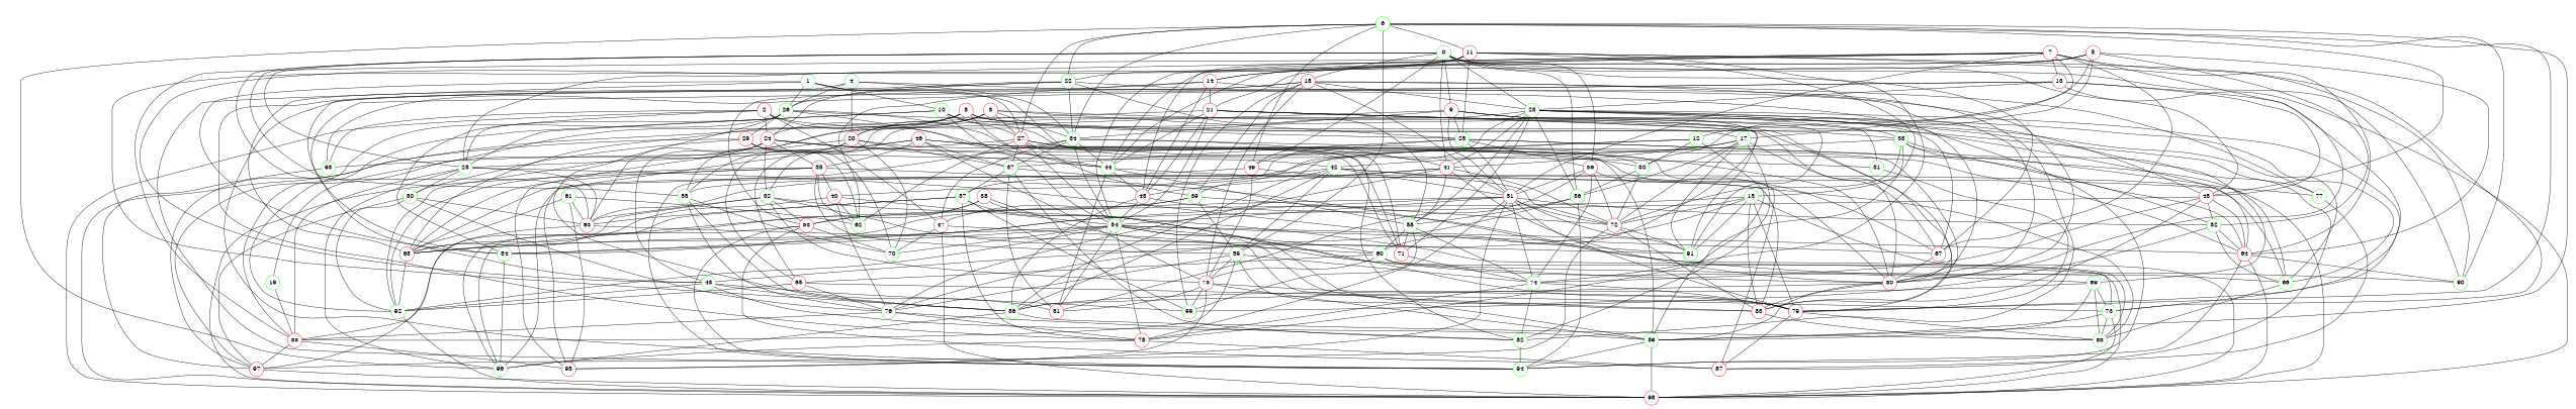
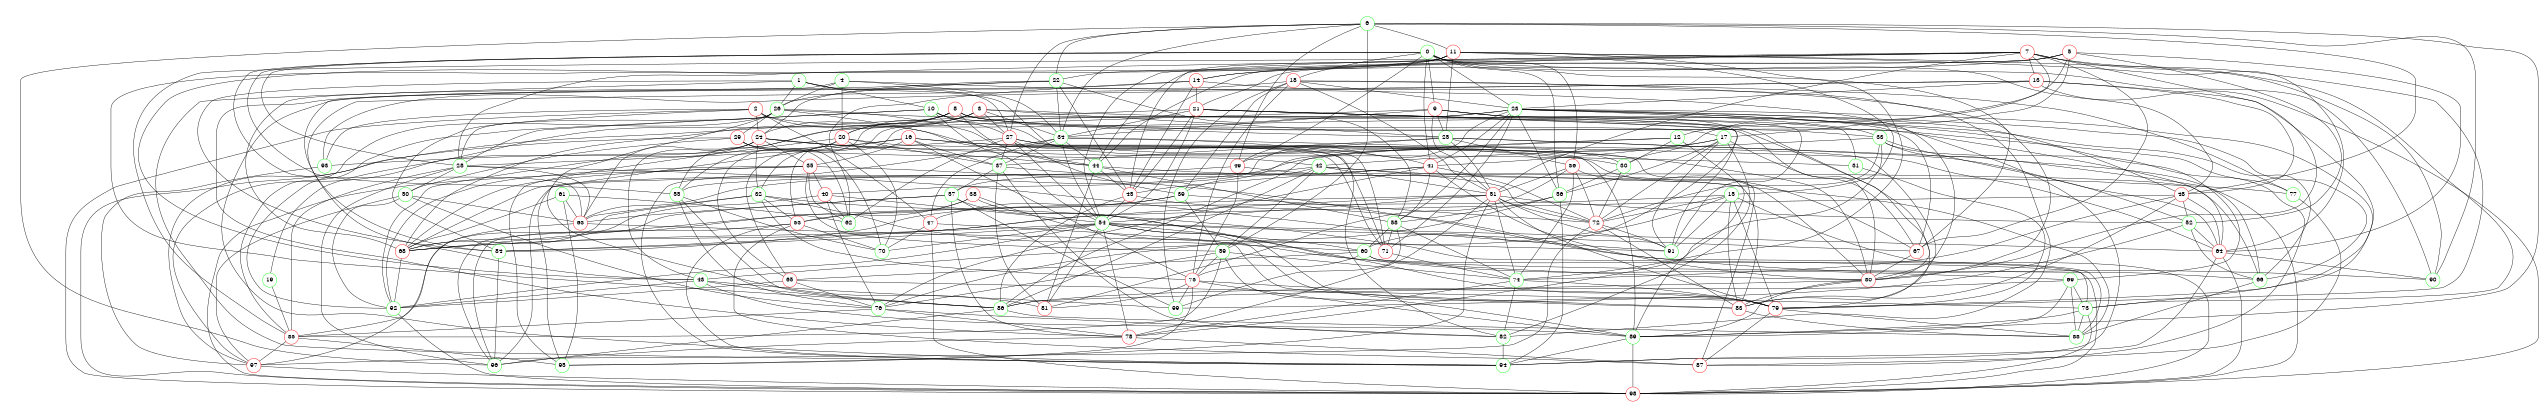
  graph {
    node [color=green fillcolor=white fixedsize=true shape=circle style=filled]
    67 [color=red]
    0
    36 [color=red]
    90
    9 [color=red]
    63 [color=red]
    41 [color=red]
    49 [color=red]
    55
    48 [color=red]
    18 [color=red]
    23
    56
    28
    80 [color=red]
    81 [color=red]
    51 [color=red]
    72 [color=red]
    74
    91
    60
    34
    25
    43
    31
    97 [color=red]
    96
    76
    58
    45 [color=red]
    66
    75 [color=red]
    86
    70
    83 [color=red]
    68 [color=red]
    52
    64 [color=red]
    94
    99
    53 [color=red]
    77
    39
    73
    71 [color=red]
    32
    33
    40 [color=red]
    85 [color=red]
    50
    89
    88
    98 [color=red]
    78 [color=red]
    79 [color=red]
    84
    54
-   95 [color=red]
+   95
    82
    92
    87 [color=red]
    65 [color=red]
    37
    44
    47 [color=red]
    57
    69
    59
    42
    62
    1
    10
    27 [color=red]
    26
    30
    29 [color=red]
    2 [color=red]
    24 [color=red]
    93
    35 [color=red]
    3 [color=red]
    20 [color=red]
    4
    5 [color=red]
    21 [color=red]
    12
    14 [color=red]
    6
    22
    11 [color=red]
    15
    7 [color=red]
    17
    13 [color=red]
    8 [color=red]
    19
-   16 [color=red label=46]
+   16 [color=red]
    38 [color=red]
    61
    67 -- 80
    0 -- 67
    0 -- 36
    0 -- 90
    0 -- 9
    0 -- 63
    0 -- 41
    0 -- 49
    0 -- 55
    0 -- 48
    0 -- 18
    0 -- 23
    0 -- 56
    0 -- 28
    36 -- 80
    36 -- 81
    36 -- 51
    36 -- 72
    36 -- 74
    9 -- 51
    9 -- 91
    9 -- 60
    9 -- 34
    9 -- 25
    9 -- 43
    9 -- 31
    63 -- 91
    63 -- 97
    41 -- 80
    41 -- 72
    41 -- 96
    41 -- 76
    41 -- 58
    41 -- 45
    49 -- 55
    49 -- 66
    49 -- 75
    55 -- 76
    55 -- 86
    55 -- 70
    48 -- 74
    48 -- 83
    48 -- 68
    48 -- 52
    48 -- 64
    18 -- 23
    18 -- 80
    18 -- 51
    18 -- 75
    18 -- 94
    18 -- 99
-   18 -- 53
+   23 -- 53
    18 -- 77
    18 -- 39
    23 -- 67
    23 -- 41
    23 -- 48
    23 -- 56
    23 -- 58
    23 -- 66
    23 -- 94
    23 -- 73
    23 -- 71
    23 -- 32
    23 -- 33
    23 -- 40
    56 -- 76
    56 -- 58
    56 -- 94
    28 -- 63
    28 -- 91
    28 -- 96
    28 -- 85
    28 -- 50
    80 -- 86
    80 -- 83
    80 -- 89
    51 -- 72
    51 -- 74
    51 -- 91
    51 -- 68
    51 -- 52
    51 -- 78
    51 -- 79
    51 -- 84
    51 -- 54
    51 -- 95
    72 -- 91
    72 -- 97
    72 -- 83
    74 -- 78
    74 -- 79
    74 -- 82
    60 -- 66
    60 -- 75
    60 -- 98
    60 -- 65
    34 -- 41
    34 -- 64
    34 -- 94
    34 -- 54
    34 -- 37
    34 -- 44
    34 -- 47
    25 -- 36
    25 -- 49
    25 -- 51
    25 -- 64
    25 -- 98
    25 -- 37
    43 -- 86
    43 -- 99
    43 -- 89
    43 -- 92
    31 -- 79
    97 -- 98
    76 -- 85
    76 -- 78
    76 -- 82
    58 -- 74
    58 -- 60
    58 -- 99
    58 -- 71
    45 -- 86
    45 -- 88
    45 -- 54
    66 -- 88
    75 -- 81
    75 -- 99
    75 -- 89
    75 -- 79
    75 -- 95
    86 -- 96
    86 -- 88
    83 -- 88
    68 -- 92
    52 -- 66
    52 -- 64
    52 -- 99
    64 -- 90
    64 -- 94
    64 -- 98
    53 -- 96
    53 -- 70
    53 -- 94
    53 -- 87
    77 -- 87
    39 -- 72
    39 -- 84
    39 -- 47
    39 -- 59
    73 -- 89
    73 -- 88
    73 -- 98
    71 -- 74
    32 -- 63
    32 -- 60
    32 -- 75
    32 -- 68
    32 -- 53
    32 -- 73
    33 -- 72
    33 -- 66
    33 -- 52
    33 -- 78
    33 -- 87
    33 -- 42
    40 -- 76
    40 -- 68
    40 -- 54
    40 -- 62
    85 -- 97
    85 -- 95
    50 -- 63
    50 -- 97
    50 -- 76
    50 -- 92
    89 -- 94
    89 -- 98
    78 -- 96
    78 -- 87
    79 -- 88
    79 -- 87
    84 -- 96
    54 -- 67
    54 -- 81
    54 -- 60
    54 -- 70
    54 -- 83
    54 -- 68
    54 -- 64
    54 -- 78
    54 -- 79
    54 -- 84
    54 -- 92
    82 -- 94
    92 -- 98
    65 -- 76
    65 -- 73
    65 -- 92
    37 -- 81
    37 -- 83
    37 -- 82
    37 -- 57
    44 -- 81
    44 -- 58
    44 -- 45
    44 -- 88
    47 -- 70
    47 -- 83
    47 -- 98
    57 -- 63
    57 -- 99
    57 -- 85
    57 -- 78
    57 -- 69
    69 -- 86
    69 -- 73
    69 -- 89
    69 -- 88
    59 -- 74
    59 -- 76
    59 -- 75
    59 -- 85
    59 -- 89
    42 -- 51
    42 -- 72
    42 -- 86
    42 -- 68
    42 -- 77
    42 -- 57
    42 -- 59
    1 -- 94
    1 -- 84
    1 -- 82
    1 -- 10
    1 -- 27
    1 -- 26
    10 -- 28
    10 -- 25
    10 -- 54
    10 -- 92
    10 -- 27
    10 -- 30
    27 -- 28
    27 -- 80
    27 -- 83
    27 -- 39
    27 -- 71
    27 -- 54
    27 -- 37
    27 -- 62
    26 -- 28
    26 -- 81
    26 -- 71
    26 -- 85
    26 -- 79
    26 -- 44
    26 -- 29
    30 -- 56
    30 -- 72
    29 -- 70
    29 -- 50
    29 -- 98
    29 -- 42
    29 -- 62
    2 -- 80
    2 -- 71
    2 -- 98
    2 -- 84
    2 -- 47
    2 -- 24
    2 -- 93
    24 -- 63
    24 -- 31
    24 -- 97
    24 -- 32
    24 -- 92
    24 -- 44
    24 -- 30
    24 -- 35
    93 -- 97
    35 -- 90
    35 -- 68
    35 -- 40
    35 -- 98
    35 -- 92
    35 -- 59
    35 -- 62
    3 -- 55
    3 -- 34
    3 -- 25
    3 -- 66
    3 -- 65
    3 -- 27
    3 -- 20
    20 -- 67
    20 -- 55
    20 -- 70
    20 -- 95
    20 -- 65
    20 -- 37
    4 -- 80
    4 -- 34
    4 -- 68
    4 -- 26
    4 -- 20
    5 -- 52
    5 -- 64
    5 -- 44
    5 -- 30
    5 -- 21
    5 -- 12
    5 -- 14
    21 -- 80
    21 -- 91
    21 -- 97
    21 -- 45
    21 -- 64
    21 -- 54
-   21 -- 44
+   21 -- 34
    21 -- 69
    12 -- 86
    12 -- 39
    12 -- 89
    12 -- 30
    14 -- 43
    14 -- 45
    14 -- 82
    14 -- 62
    14 -- 21
    6 -- 90
    6 -- 49
    6 -- 48
    6 -- 34
    6 -- 96
    6 -- 89
    6 -- 59
    6 -- 27
    6 -- 22
    6 -- 11
-   22 -- 80
+   22 -- 45
    22 -- 34
    22 -- 58
    22 -- 78
    22 -- 26
    22 -- 24
    11 -- 28
    11 -- 74
    11 -- 25
    11 -- 45
    11 -- 86
    11 -- 64
    11 -- 73
    11 -- 22
    11 -- 15
    15 -- 72
    15 -- 91
    15 -- 43
    15 -- 83
    15 -- 53
    15 -- 98
    15 -- 79
    7 -- 67
    7 -- 90
    7 -- 80
    7 -- 51
    7 -- 43
    7 -- 85
-   6 -- 79
+   7 -- 79
    7 -- 54
    7 -- 44
    7 -- 14
    7 -- 17
    7 -- 13
    17 -- 67
    17 -- 63
    17 -- 41
    17 -- 56
    17 -- 72
    17 -- 91
    17 -- 82
    13 -- 48
    13 -- 23
    13 -- 98
    13 -- 79
    13 -- 84
    13 -- 93
    8 -- 68
    8 -- 77
    8 -- 33
    8 -- 44
    8 -- 24
    8 -- 20
    8 -- 17
    8 -- 19
    19 -- 85
    16 -- 75
    16 -- 89
    16 -- 95
    16 -- 87
    16 -- 37
    16 -- 93
    16 -- 35
    38 -- 80
    38 -- 96
    38 -- 53
    38 -- 79
    61 -- 63
    61 -- 68
    61 -- 95
    61 -- 62
  }
